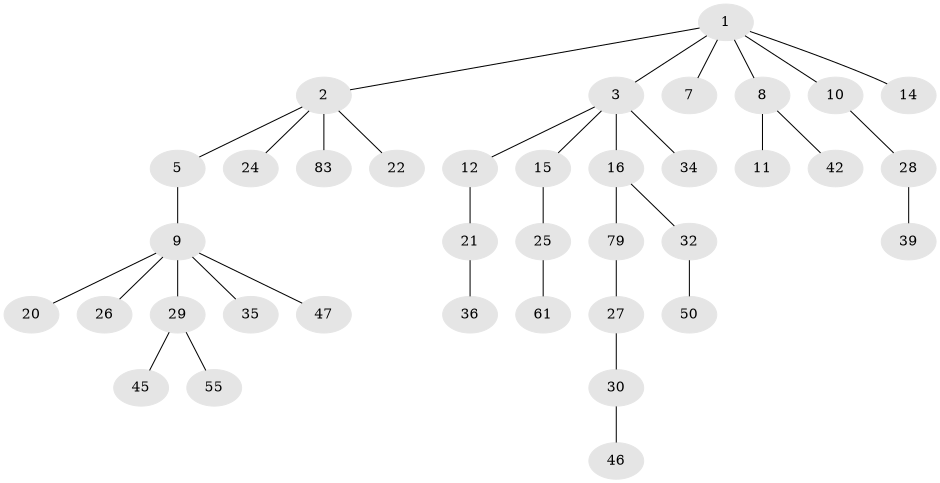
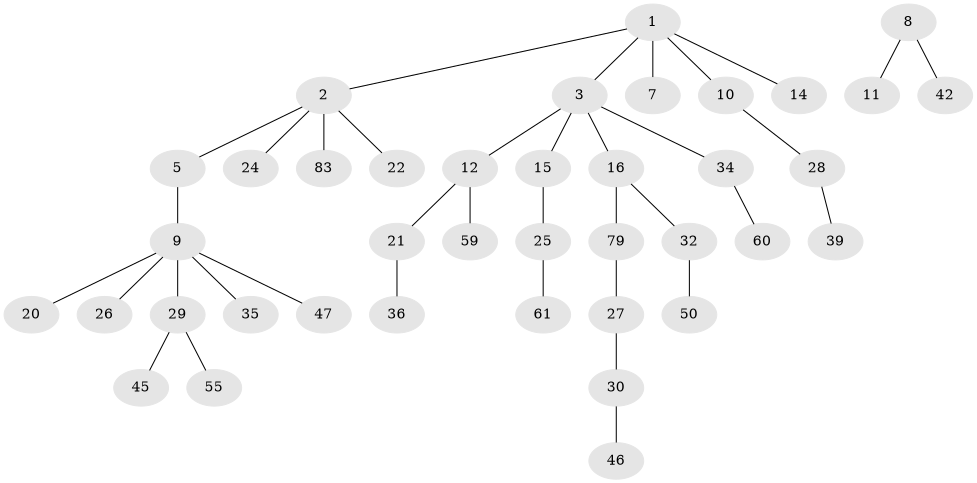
  graph {
    node [color=gray90 style=filled]
    1 [super="+4"]
    2 [super="+37"]
    3 [super="+6"]
    7
    8 [super="+13"]
    10
    14
    5
    24 [super="+40"]
    n10 [label=83]
    n11 [label=22 super="+53"]
    12 [super="+38"]
    15
    16 [super="+23"]
    34 [super="+41"]
    11 [super="+18"]
    42 [super="+58"]
    28 [super="+43"]
    9 [super="+17"]
    21 [super="+22"]
+   59
    25 [super="+56"]
    n23 [label=79 super="+54"]
    32 [super="+62"]
+   60
    20 [super="+57"]
    26
    29 [super="+31"]
    35 [super="+51"]
    47
    45 [super="+63"]
    55
    39
    36 [super="+48"]
    61
    27 [super="+44"]
    50
    30 [super="+49"]
    46
    1 -- 2
    1 -- 3
    1 -- 7
-   1 -- 8
    1 -- 10
    1 -- 14
    2 -- 5
    2 -- 24
    2 -- n10
    2 -- n11
    3 -- 12
    3 -- 15
    3 -- 16
    3 -- 34
    8 -- 11
    8 -- 42
    10 -- 28
    5 -- 9
    12 -- 21
+   12 -- 59
    15 -- 25
    16 -- n23
    16 -- 32
+   34 -- 60
    28 -- 39
    9 -- 20
    9 -- 26
    9 -- 29
    9 -- 35
    9 -- 47
    21 -- 36
    25 -- 61
    n23 -- 27
    32 -- 50
    29 -- 45
    29 -- 55
    27 -- 30
    30 -- 46
  }
